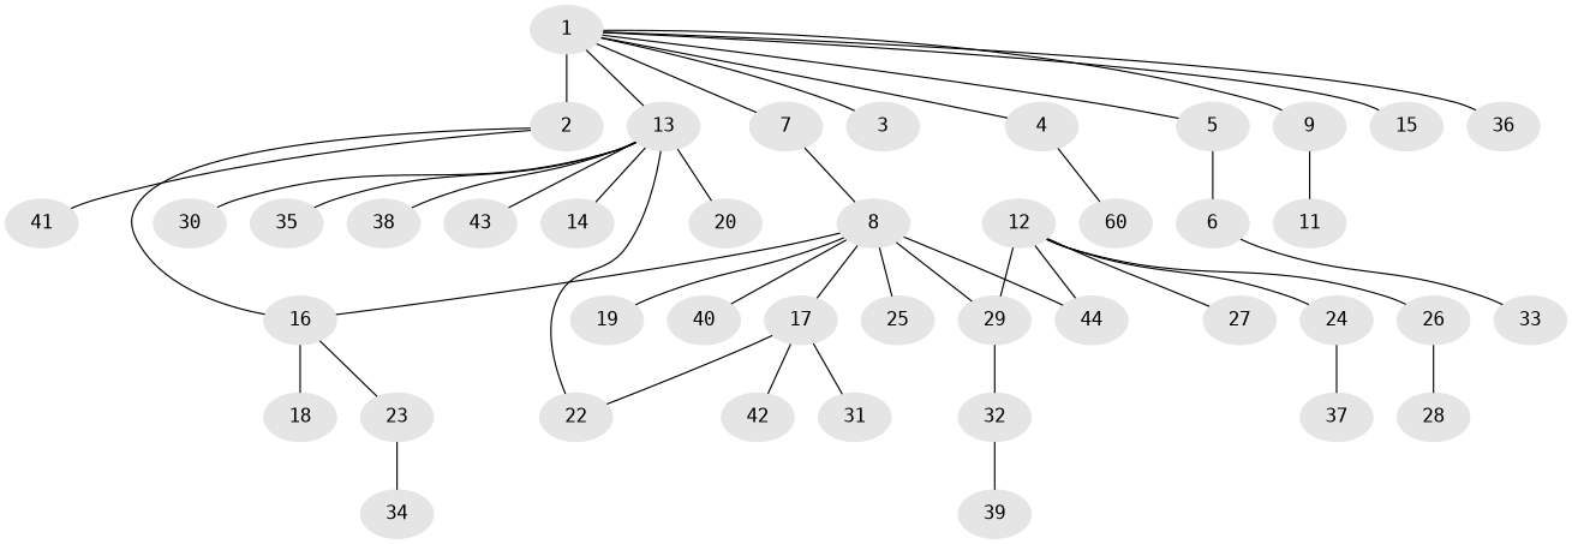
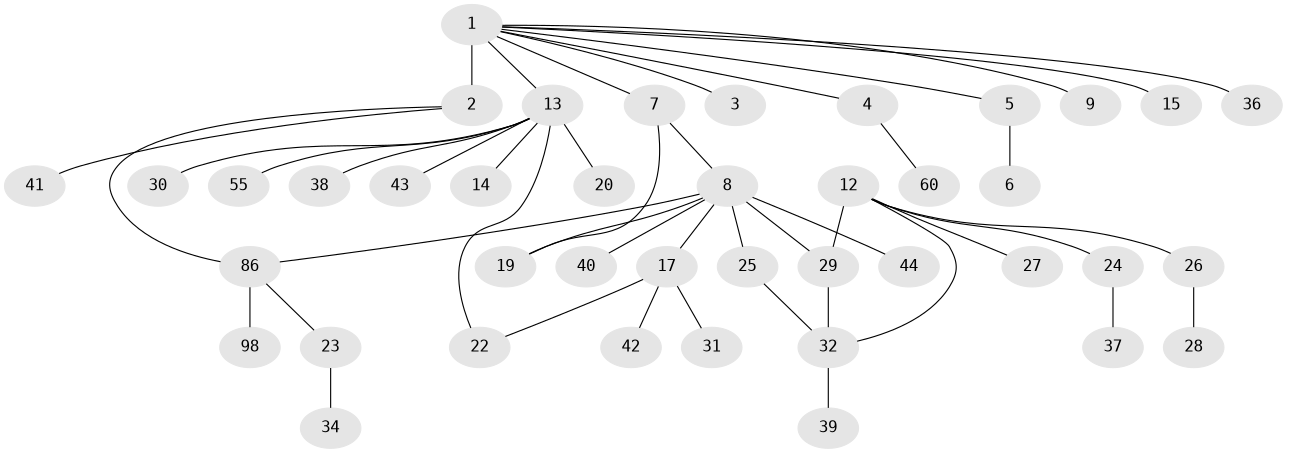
  graph {
    fontname="DejaVu Sans Mono"
    node [color=gray90 fontname="DejaVu Sans Mono" style=filled]
    edge [fontname="DejaVu Sans Mono" weight=1.0]
    1
    2
    3
    4
    5
    7
    9
    13
    15
    36
-   16
+   16 [label=86]
    41
    n13 [label=60]
    6
    8
    19
-   11
    14
    20
    22
    30
-   35
+   35 [label=55]
    38
    43
-   18
+   18 [label=98]
    23
-   33
    17
    25
    29
    40
    44
    12
    24
    26
    27
    31
    42
    32
    37
    28
    34
    39
    1 -- 2 [weight=11.0]
    1 -- 3
    1 -- 4
    1 -- 5
    1 -- 7
    1 -- 9
    1 -- 13
    1 -- 15
    1 -- 36
    2 -- 16
    2 -- 41
    4 -- n13
    5 -- 6 [weight=4.0]
    7 -- 8
-   9 -- 11
+   7 -- 19
    13 -- 14
    13 -- 20
    13 -- 22
    13 -- 30
    13 -- 35
    13 -- 38
    13 -- 43
    16 -- 18 [weight=2.0]
    16 -- 23
-   6 -- 33
    8 -- 16
    8 -- 19
    8 -- 17
    8 -- 25
    8 -- 29
    8 -- 40
    8 -- 44
    23 -- 34
    17 -- 22
    17 -- 31
    17 -- 42
+   25 -- 32
    29 -- 32
    12 -- 29
-   12 -- 44
+   12 -- 32
    12 -- 24
    12 -- 26
    12 -- 27
    24 -- 37
    26 -- 28
    32 -- 39
  }
